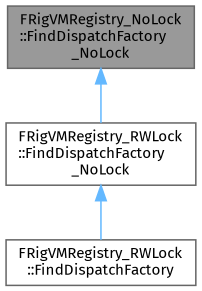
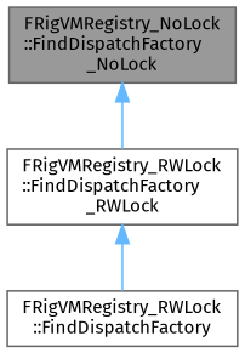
  digraph {
    fontname="Fira Sans"
    rankdir=TB
    node [color=grey40 fillcolor=white fontname="Fira Sans" fontsize=10 shape=box style=filled]
    edge [color=steelblue1 dir=back fontname="Fira Sans" fontsize=10 labelfontname=Helvetica labelfontsize=10 style=solid]
    n1 [color=gray40 fillcolor=grey60 fontcolor=black height=0.2 label="FRigVMRegistry_NoLock\l::FindDispatchFactory\l_NoLock" width=0.4]
-   n2 [height=0.2 label="FRigVMRegistry_RWLock\l::FindDispatchFactory\l_NoLock" width=0.4]
+   n2 [height=0.2 label="FRigVMRegistry_RWLock\l::FindDispatchFactory\l_RWLock" width=0.4]
    n3 [height=0.2 label="FRigVMRegistry_RWLock\l::FindDispatchFactory" width=0.4]
    n1 -> n2
    n2 -> n3
  }
